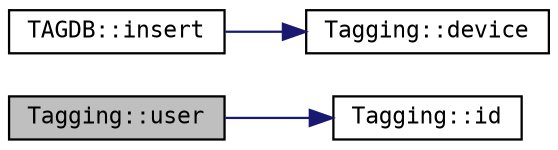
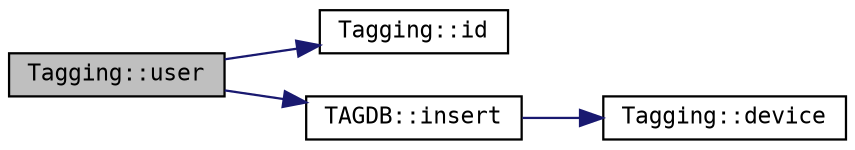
  digraph {
    fontname="DejaVu Sans Mono"
    rankdir=LR
    node [color=black fillcolor=white fontname="DejaVu Sans Mono" fontsize=10 shape=record style=filled]
    edge [color=midnightblue fontname="DejaVu Sans Mono" fontsize=10 labelfontname=Helvetica labelfontsize=10 style=solid]
    n1 [fillcolor=grey75 fontcolor=black height=0.2 label="Tagging::user" width=0.4]
    n2 [height=0.2 label="Tagging::id" width=0.4]
    n3 [height=0.2 label="TAGDB::insert" width=0.4]
    n4 [height=0.2 label="Tagging::device" width=0.4]
    n1 -> n2
+   n1 -> n3
    n3 -> n4
  }
